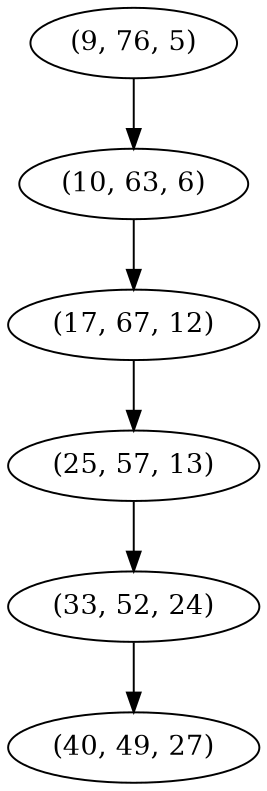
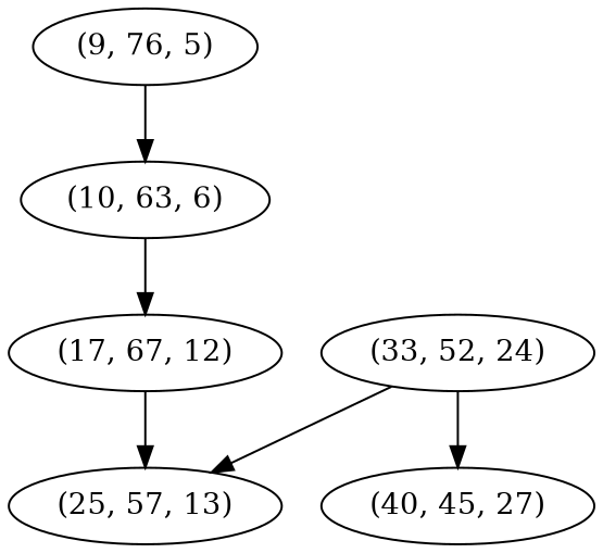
  digraph {
    n1 [label="(10, 63, 6)"]
    "(9, 76, 5)"
    "(17, 67, 12)"
    n4 [label="(25, 57, 13)"]
    "(33, 52, 24)"
-   "(40, 45, 27)" [label="(40, 49, 27)"]
+   "(40, 45, 27)"
    n1 -> "(17, 67, 12)"
    "(9, 76, 5)" -> n1
    "(17, 67, 12)" -> n4
-   n4 -> "(33, 52, 24)"
+   "(33, 52, 24)" -> n4
    "(33, 52, 24)" -> "(40, 45, 27)"
  }
